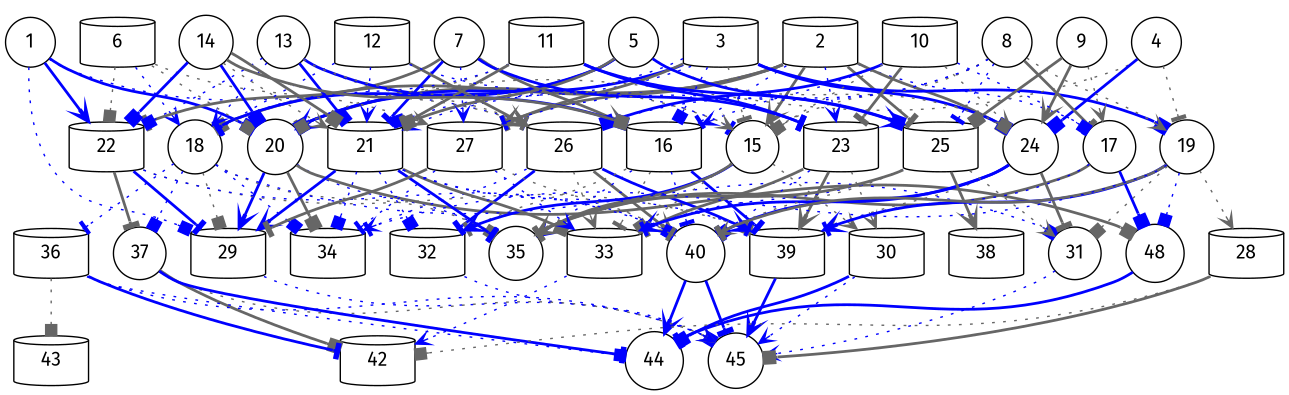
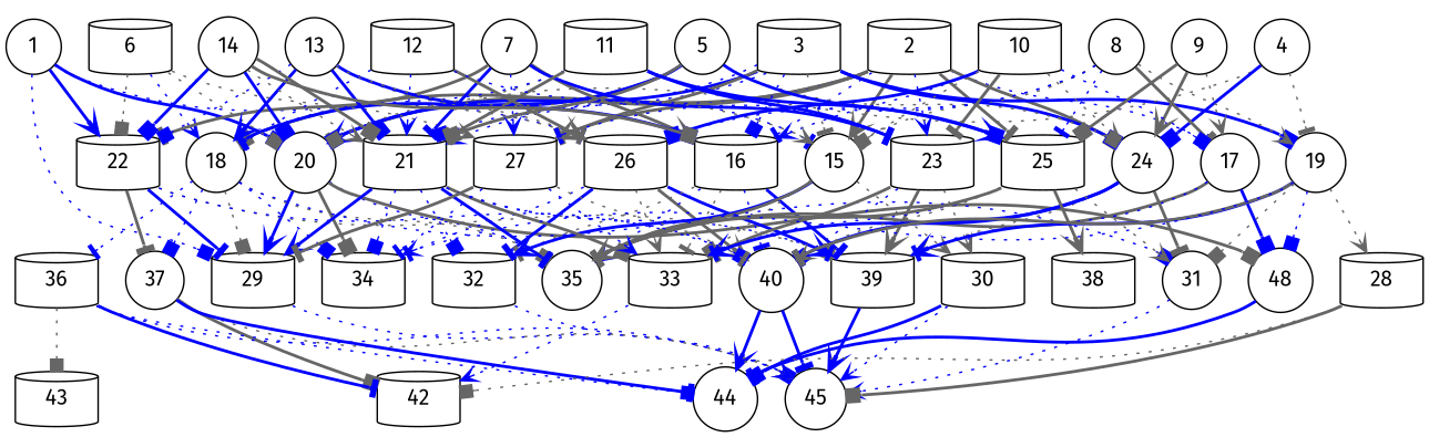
  digraph {
    fontname="Fira Sans"
    node [alpha=0.09 expect_size=43798528 fontname="Fira Sans" shape=cylinder]
    edge [arrowhead=box color=blue fontname="Fira Sans" style=dotted]
    1 [alpha=0.17 expect_size=33362944 shape=circle]
    20 [alpha=0.02 expect_size=49731584 shape=circle]
    22 [alpha=0.11 expect_size=42718208]
    26 [expect_size=24862720]
    29 [expect_size=45719552]
    16 [alpha=0.07 expect_size=36548608]
    32 [alpha=0.13 expect_size=39586816]
    33 [alpha=0.19 expect_size=19246080]
    35 [alpha=0.06 expect_size=6342656 shape=circle]
    39 [alpha=0.18 expect_size=49558528]
    40 [alpha=0.02 expect_size=23365632 shape=circle]
    n12 [alpha=0.08 expect_size=11303936 label=48 shape=circle]
    34 [alpha=0.08 expect_size=24430592]
    37 [alpha=0.17 expect_size=26708992 shape=circle]
    45 [alpha=0.19 expect_size=50798592 shape=circle]
    42 [expect_size=51929088]
    44 [alpha=0.06 expect_size=32854016 shape=circle]
    2 [alpha=0.17 expect_size=45169664]
    15 [alpha=0.04 expect_size=28351488 shape=circle]
    17 [alpha=0.02 expect_size=23289856 shape=circle]
    18 [alpha=0.00 expect_size=44403712 shape=circle]
    21 [alpha=0.08 expect_size=9772032]
    23 [alpha=0.02 expect_size=21121024]
    24 [alpha=0.12 expect_size=5508096 shape=circle]
    25 [alpha=0.20 expect_size=16231424]
    27 [alpha=0.01 expect_size=40833024]
    30 [alpha=0.15 expect_size=16068608]
    31 [alpha=0.17 expect_size=20379648 shape=circle]
    36 [alpha=0.18 expect_size=6302720]
    38 [alpha=0.13 expect_size=28275712]
    43 [alpha=0.18 expect_size=35217408]
    3 [alpha=0.12 expect_size=23130112]
    19 [alpha=0.07 expect_size=26686464 shape=circle]
    28 [expect_size=45708288]
    4 [alpha=0.07 expect_size=50814976 shape=circle]
    5 [alpha=0.03 expect_size=46564352 shape=circle]
    6 [alpha=0.14 expect_size=7640064]
    7 [expect_size=13143040 shape=circle]
    8 [alpha=0.12 shape=circle]
    9 [alpha=0.10 expect_size=32421888 shape=circle]
    10 [alpha=0.03 expect_size=19663872]
    11 [alpha=0.14]
    12 [alpha=0.11 expect_size=36775936]
    13 [alpha=0.13 expect_size=29743104 shape=circle]
    14 [alpha=0.05 expect_size=11201536 shape=circle]
    1 -> 20 [style=bold]
    1 -> 22 [arrowhead=vee style=bold]
    1 -> 26 [arrowhead=tee]
    1 -> 29
    20 -> 29 [arrowhead=vee style=bold]
    20 -> 35 [arrowhead=tee]
    20 -> n12 [color=gray40 style=bold]
    20 -> 34 [color=gray40 style=bold]
    22 -> 29 [arrowhead=tee style=bold]
    22 -> 39 [color=gray40]
    22 -> 40
    22 -> 37 [arrowhead=tee color=gray40 style=bold]
    26 -> 32 [arrowhead=tee style=bold]
    26 -> 33 [arrowhead=vee color=gray40]
    26 -> 39 [arrowhead=vee style=bold]
    26 -> 40 [arrowhead=vee color=gray40 style=bold]
    26 -> 34 [arrowhead=tee]
    29 -> 45
    16 -> 32 [arrowhead=tee color=gray40]
    16 -> 33 [arrowhead=tee color=gray40]
    16 -> 35 [arrowhead=vee]
    16 -> 39 [arrowhead=tee style=bold]
    16 -> 40 [arrowhead=tee]
    32 -> 45 [arrowhead=vee]
    33 -> 42 [arrowhead=vee]
    39 -> 45 [arrowhead=vee style=bold]
    40 -> 45 [arrowhead=tee style=bold]
    40 -> 44 [arrowhead=vee style=bold]
    n12 -> 44 [arrowhead=tee style=bold]
    37 -> 45 [arrowhead=vee color=gray40]
    37 -> 42 [color=gray40 style=bold]
    37 -> 44 [arrowhead=tee style=bold]
    2 -> 20 [color=gray40 style=bold]
    2 -> 16 [arrowhead=tee]
    2 -> 15 [arrowhead=vee color=gray40 style=bold]
    2 -> 17 [arrowhead=tee]
    2 -> 18 [color=gray40 style=bold]
    2 -> 21 [arrowhead=tee]
    2 -> 23 [arrowhead=vee]
    2 -> 24 [color=gray40 style=bold]
    2 -> 25 [arrowhead=tee color=gray40 style=bold]
    2 -> 27 [arrowhead=tee color=gray40 style=bold]
    15 -> 32 [arrowhead=vee style=bold]
    15 -> 33 [color=gray40]
    15 -> 35 [arrowhead=tee color=gray40 style=bold]
    15 -> 30 [arrowhead=vee color=gray40]
    17 -> 35 [arrowhead=vee color=gray40 style=bold]
    17 -> 39 [arrowhead=tee]
    17 -> n12 [style=bold]
    18 -> 29 [color=gray40]
    18 -> 35 [color=gray40]
    18 -> 34
    18 -> 37
    18 -> 31
    18 -> 36 [arrowhead=tee]
    21 -> 29 [arrowhead=vee style=bold]
    21 -> 32
    21 -> 33 [color=gray40 style=bold]
    21 -> 35 [arrowhead=tee style=bold]
    21 -> 39 [arrowhead=tee]
    21 -> 40
    21 -> 34
    23 -> 33 [arrowhead=tee color=gray40 style=bold]
    23 -> 39 [arrowhead=vee color=gray40 style=bold]
    23 -> 40
    23 -> 30 [arrowhead=vee color=gray40]
    24 -> 33 [arrowhead=vee style=bold]
    24 -> 39 [arrowhead=vee color=gray40]
    24 -> 40 [arrowhead=tee style=bold]
    24 -> 31 [arrowhead=tee color=gray40 style=bold]
    25 -> 33 [arrowhead=tee]
    25 -> 35 [arrowhead=tee color=gray40 style=bold]
    25 -> 40 [arrowhead=vee color=gray40]
    25 -> 31 [arrowhead=vee color=gray40]
    25 -> 38 [arrowhead=vee color=gray40 style=bold]
    27 -> 29 [arrowhead=tee color=gray40 style=bold]
    27 -> 33 [arrowhead=vee]
    27 -> 40 [arrowhead=tee color=gray40]
    27 -> 34 [arrowhead=tee]
    30 -> 45 [arrowhead=vee]
    30 -> 44 [style=bold]
    31 -> 45 [arrowhead=vee]
    36 -> 45 [arrowhead=vee]
    36 -> 42 [arrowhead=tee style=bold]
    36 -> 44
    36 -> 43 [color=gray40]
    3 -> 20 [arrowhead=vee style=bold]
    3 -> 16
    3 -> 15 [arrowhead=tee color=gray40]
    3 -> 21
    3 -> 21 [arrowhead=vee]
    3 -> 24 [style=bold]
    3 -> 27 [arrowhead=vee color=gray40 style=bold]
    3 -> 19 [style=bold]
    19 -> 39 [arrowhead=vee style=bold]
    19 -> 40 [arrowhead=tee color=gray40 style=bold]
    19 -> n12
    19 -> 34 [arrowhead=vee]
    19 -> 31 [color=gray40]
    19 -> 28 [arrowhead=vee color=gray40]
    28 -> 45 [color=gray40 style=bold]
    28 -> 42 [color=gray40]
    4 -> 20 [arrowhead=tee color=gray40]
    4 -> 24 [style=bold]
    4 -> 19 [arrowhead=tee color=gray40]
    5 -> 20 [style=bold]
    5 -> 18 [arrowhead=tee style=bold]
    5 -> 21 [color=gray40 style=bold]
    5 -> 24 [color=gray40]
    5 -> 25 [style=bold]
    6 -> 20 [color=gray40]
    6 -> 22 [color=gray40]
    6 -> 18 [arrowhead=vee]
    6 -> 27 [arrowhead=vee color=gray40]
    7 -> 22 [arrowhead=tee color=gray40 style=bold]
    7 -> 16 [arrowhead=vee color=gray40 style=bold]
    7 -> 21 [arrowhead=tee style=bold]
    7 -> 23 [arrowhead=tee style=bold]
    7 -> 27 [arrowhead=vee]
    8 -> 26
    8 -> 15 [arrowhead=tee color=gray40]
    8 -> 17 [arrowhead=tee color=gray40 style=bold]
    8 -> 25 [arrowhead=tee]
    8 -> 27 [arrowhead=tee]
    8 -> 19 [arrowhead=vee color=gray40]
    9 -> 17 [arrowhead=vee color=gray40]
    9 -> 24 [arrowhead=vee color=gray40 style=bold]
    9 -> 25 [color=gray40 style=bold]
    10 -> 26 [style=bold]
    10 -> 16 [arrowhead=vee]
    10 -> 15 [color=gray40]
    10 -> 17
    10 -> 23 [arrowhead=tee color=gray40 style=bold]
    10 -> 24 [arrowhead=vee color=gray40]
    11 -> 20 [color=gray40]
    11 -> 18 [arrowhead=tee]
    11 -> 21 [arrowhead=tee color=gray40 style=bold]
    11 -> 23 [arrowhead=tee style=bold]
    11 -> 25 [arrowhead=vee style=bold]
    12 -> 26 [arrowhead=vee color=gray40 style=bold]
    12 -> 15 [arrowhead=tee]
    12 -> 18 [arrowhead=tee]
    12 -> 21 [arrowhead=vee]
    13 -> 22
    13 -> 26 [arrowhead=tee color=gray40]
    13 -> 16 [style=bold]
    13 -> 15 [arrowhead=vee color=gray40]
-   13 -> 18 [arrowhead=vee]
+   13 -> 18 [arrowhead=vee style=bold]
    13 -> 21 [style=bold]
    14 -> 20 [style=bold]
    14 -> 22 [style=bold]
    14 -> 26 [arrowhead=vee color=gray40]
    14 -> 16 [color=gray40 style=bold]
    14 -> 21 [arrowhead=vee color=gray40]
    14 -> 21 [color=gray40 style=bold]
  }
